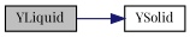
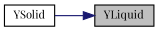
  digraph {
    rankdir=LR
    fontname="Playfair Display"
    node [color=black fontname="Playfair Display" fontsize=10 shape=record]
    n1 [fillcolor=grey75 fontcolor=black height=0.2 label=YLiquid style=filled width=0.4]
    n2 [height=0.2 label=YSolid width=0.4]
-   n1 -> n2 [color=midnightblue fontname="Playfair Display" fontsize=10 labelfontname=Helvetica labelfontsize=10 style=solid]
+   n2 -> n1 [color=midnightblue fontname="Playfair Display" fontsize=10 labelfontname=Helvetica labelfontsize=10 style=solid]
  }
